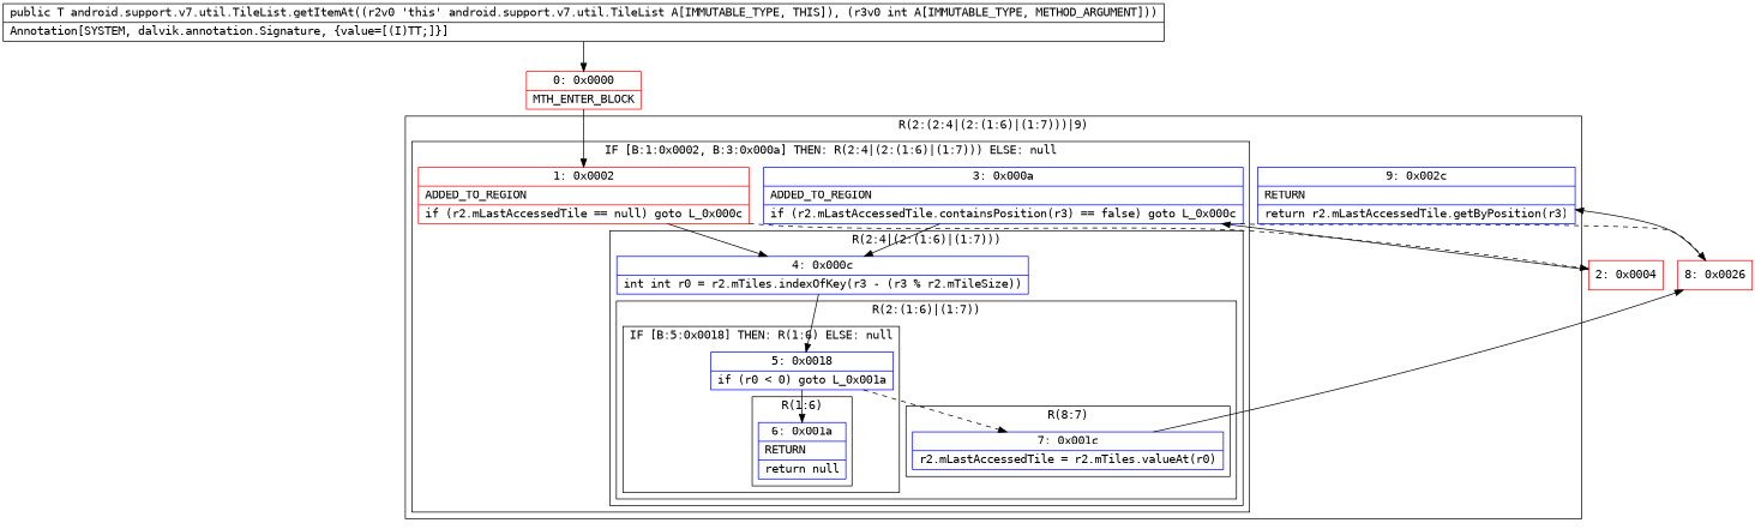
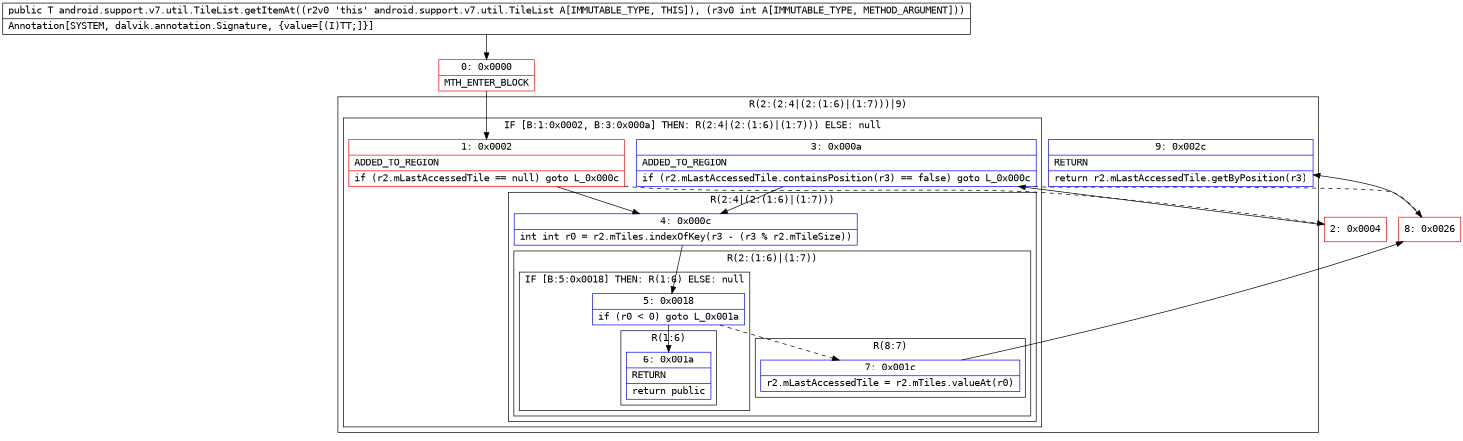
  digraph {
    fontname="DejaVu Sans Mono"
    node [color=blue fontname="DejaVu Sans Mono" shape=record]
    edge [fontname="DejaVu Sans Mono"]
-   n1 [label="{6\:\ 0x001a|RETURN\l|return null\l}"]
+   n1 [label="{6\:\ 0x001a|RETURN\l|return public\l}"]
    n2 [label="{5\:\ 0x0018|if (r0 \< 0) goto L_0x001a\l}"]
    n3 [label="{7\:\ 0x001c|r2.mLastAccessedTile = r2.mTiles.valueAt(r0)\l}"]
    n4 [label="{4\:\ 0x000c|int int r0 = r2.mTiles.indexOfKey(r3 \- (r3 % r2.mTileSize))\l}"]
    n5 [color=red label="{1\:\ 0x0002|ADDED_TO_REGION\l|if (r2.mLastAccessedTile == null) goto L_0x000c\l}"]
    n6 [label="{3\:\ 0x000a|ADDED_TO_REGION\l|if (r2.mLastAccessedTile.containsPosition(r3) == false) goto L_0x000c\l}"]
    n7 [label="{9\:\ 0x002c|RETURN\l|return r2.mLastAccessedTile.getByPosition(r3)\l}"]
    n8 [color=red label="{8\:\ 0x0026}"]
    n9 [color=red label="{2\:\ 0x0004}"]
    n10 [color=red label="{0\:\ 0x0000|MTH_ENTER_BLOCK\l}"]
    n11 [label="{public T android.support.v7.util.TileList.getItemAt((r2v0 'this' android.support.v7.util.TileList A[IMMUTABLE_TYPE, THIS]), (r3v0 int A[IMMUTABLE_TYPE, METHOD_ARGUMENT]))  | Annotation[SYSTEM, dalvik.annotation.Signature, \{value=[(I)TT;]\}]\l}" color=""]
    subgraph cluster_1 {
      label="R(2:(2:4|(2:(1:6)|(1:7)))|9)"
      n7
      subgraph cluster_2 {
        label="IF [B:1:0x0002, B:3:0x000a] THEN: R(2:4|(2:(1:6)|(1:7))) ELSE: null"
        n5
        n6
        subgraph cluster_3 {
          label="R(2:4|(2:(1:6)|(1:7)))"
          n4
          subgraph cluster_4 {
            label="R(2:(1:6)|(1:7))"
            subgraph cluster_5 {
              label="IF [B:5:0x0018] THEN: R(1:6) ELSE: null"
              n2
              subgraph cluster_6 {
                label="R(1:6)"
                n1
              }
            }
            subgraph cluster_7 {
              label="R(8:7)"
              n3
            }
          }
        }
      }
    }
    n2 -> n1
    n2 -> n3 [style=dashed]
    n3 -> n8
    n4 -> n2
    n5 -> n4
    n5 -> n9 [style=dashed]
    n6 -> n4
    n6 -> n8 [style=dashed]
    n8 -> n7
    n9 -> n6
    n10 -> n5
    n11 -> n10
  }
